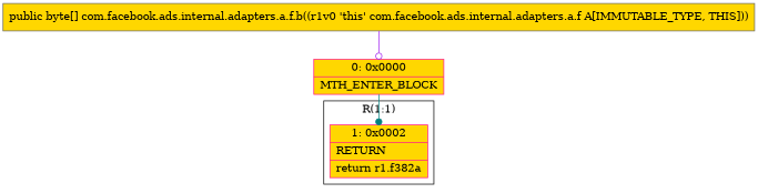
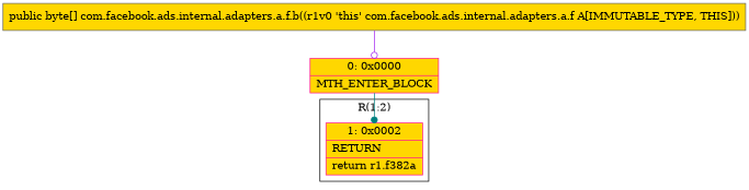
  digraph {
    node [color=deeppink shape=record style=filled fillcolor=gold]
    n1 [label="{1\:\ 0x0002|RETURN\l|return r1.f382a\l}"]
    n2 [label="{0\:\ 0x0000|MTH_ENTER_BLOCK\l}"]
    n3 [label="{public byte[] com.facebook.ads.internal.adapters.a.f.b((r1v0 'this' com.facebook.ads.internal.adapters.a.f A[IMMUTABLE_TYPE, THIS])) }" color=gray40]
    subgraph cluster_1 {
-     label="R(1:1)"
+     label="R(1:2)"
      n1
    }
    n2 -> n1 [color=teal arrowhead=dot]
    n3 -> n2 [color=purple arrowhead=odot]
  }
